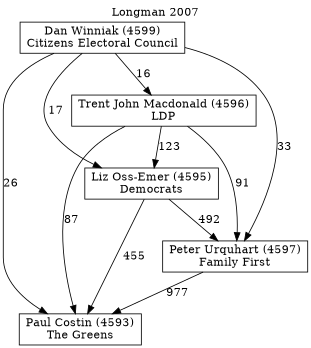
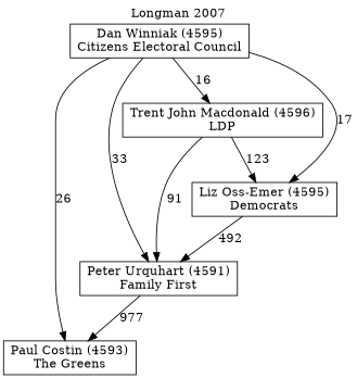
  digraph {
    label="Longman 2007"
    labelloc=t
    mclimit=10
    node [shape=box]
-   n1 [label="Dan Winniak (4599)\nCitizens Electoral Council"]
+   n1 [label="Dan Winniak (4595)\nCitizens Electoral Council"]
    n2 [label="Liz Oss-Emer (4595)\nDemocrats"]
    n3 [label="Paul Costin (4593)\nThe Greens"]
-   n4 [label="Peter Urquhart (4597)\nFamily First"]
+   n4 [label="Peter Urquhart (4591)\nFamily First"]
    n5 [label="Trent John Macdonald (4596)\nLDP"]
    n1 -> n2 [label=17]
    n1 -> n3 [label=26]
    n1 -> n4 [label=33]
    n1 -> n5 [label=16]
-   n2 -> n3 [label=455]
    n2 -> n4 [label=492]
    n4 -> n3 [label=977]
    n5 -> n2 [label=123]
-   n5 -> n3 [label=87]
    n5 -> n4 [label=91]
  }
